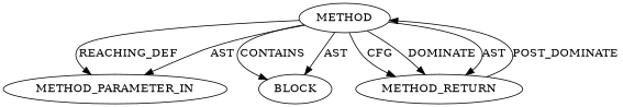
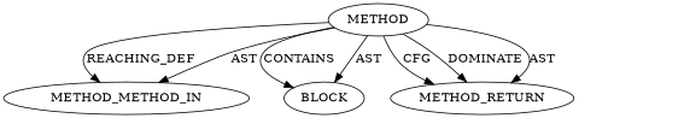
  digraph {
    node [COLUMN_NUMBER=1 LINE_NUMBER=442 TYPE_FULL_NAME=ANY]
    n1 [AST_PARENT_FULL_NAME="tls_device_fallback.c:<global>" AST_PARENT_TYPE=TYPE_DECL CODE="EXPORT_SYMBOL_GPL(tls_validate_xmit_skb);" COLUMN_NUMBER_END=40 FILENAME="tls_device_fallback.c" FULL_NAME=EXPORT_SYMBOL_GPL IS_EXTERNAL=false LINE_NUMBER_END=442 NAME=EXPORT_SYMBOL_GPL ORDER=13 SIGNATURE="ANY EXPORT_SYMBOL_GPL (ANY)" label=METHOD TYPE_FULL_NAME=""]
-   n2 [CODE=tls_validate_xmit_skb COLUMN_NUMBER=19 EVALUATION_STRATEGY=BY_VALUE INDEX=1 IS_VARIADIC=false NAME=tls_validate_xmit_skb ORDER=1 label=METHOD_PARAMETER_IN]
+   n2 [CODE=tls_validate_xmit_skb COLUMN_NUMBER=19 EVALUATION_STRATEGY=BY_VALUE INDEX=1 IS_VARIADIC=false NAME=tls_validate_xmit_skb ORDER=1 label=METHOD_METHOD_IN]
    n3 [ARGUMENT_INDEX=-1 CODE="<empty>" ORDER=2 TYPE_FULL_NAME="<empty>" label=BLOCK COLUMN_NUMBER="" LINE_NUMBER=""]
    n4 [CODE=RET EVALUATION_STRATEGY=BY_VALUE ORDER=3 label=METHOD_RETURN]
    n1 -> n2 [label=REACHING_DEF]
    n1 -> n2 [label=AST]
    n1 -> n3 [label=CONTAINS]
    n1 -> n3 [label=AST]
    n1 -> n4 [label=CFG]
    n1 -> n4 [label=DOMINATE]
    n1 -> n4 [label=AST]
-   n4 -> n1 [label=POST_DOMINATE]
  }
